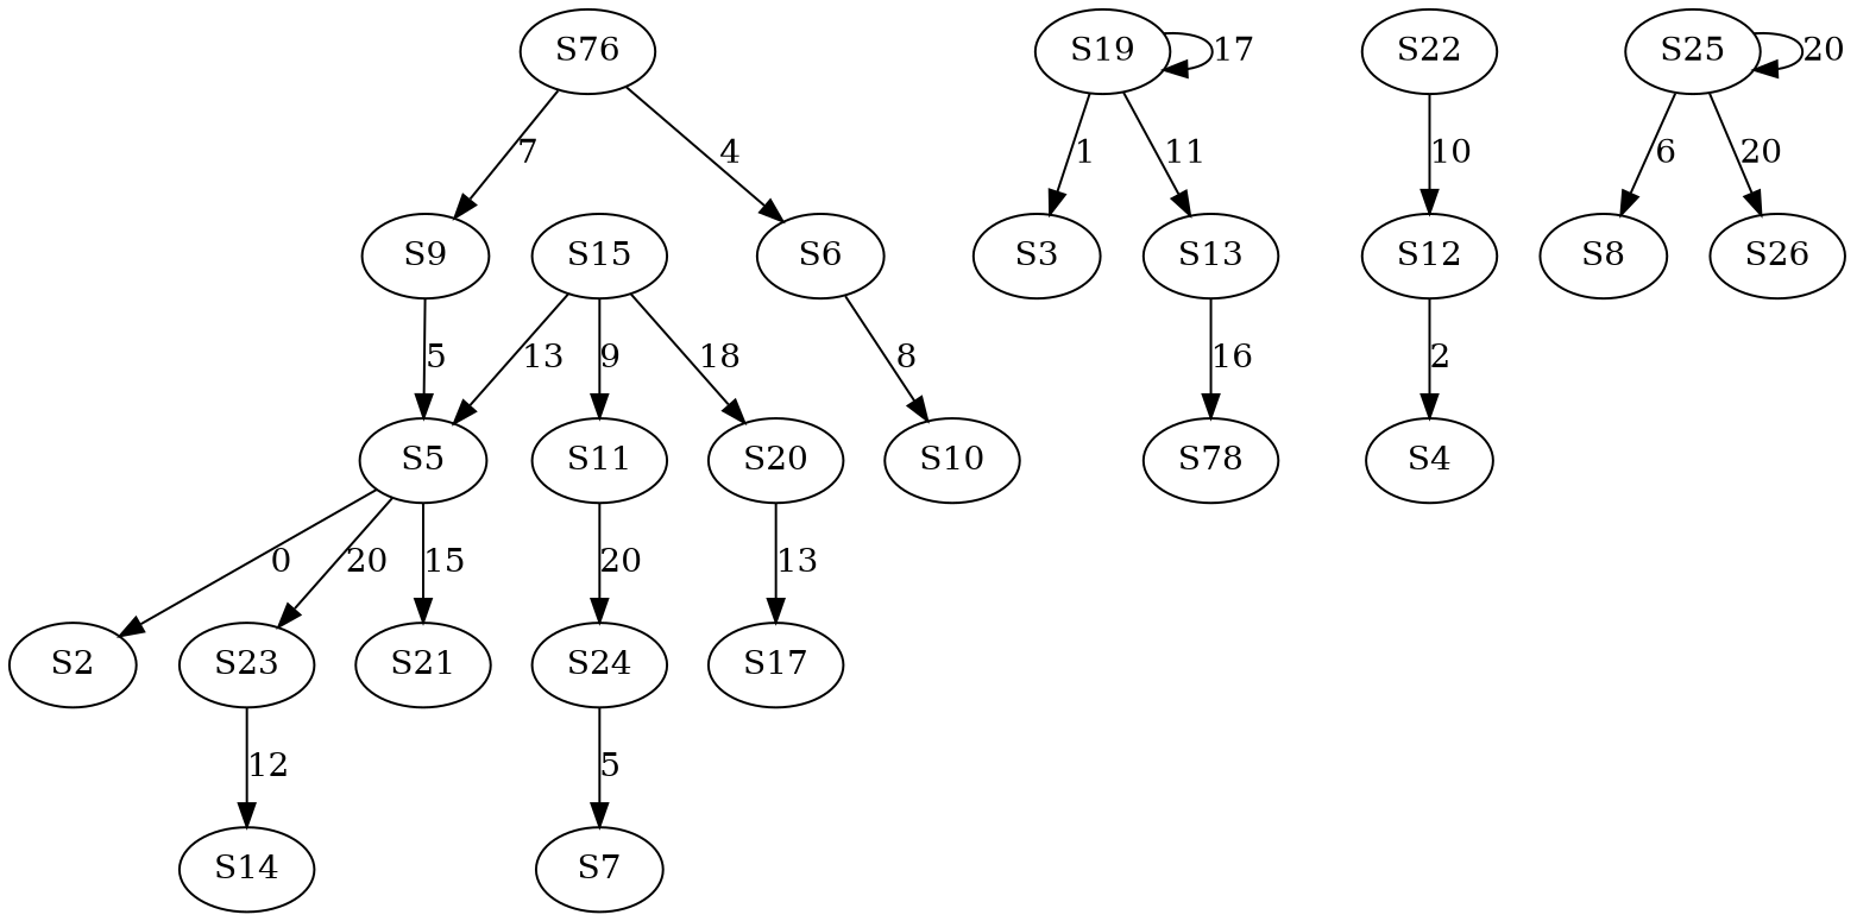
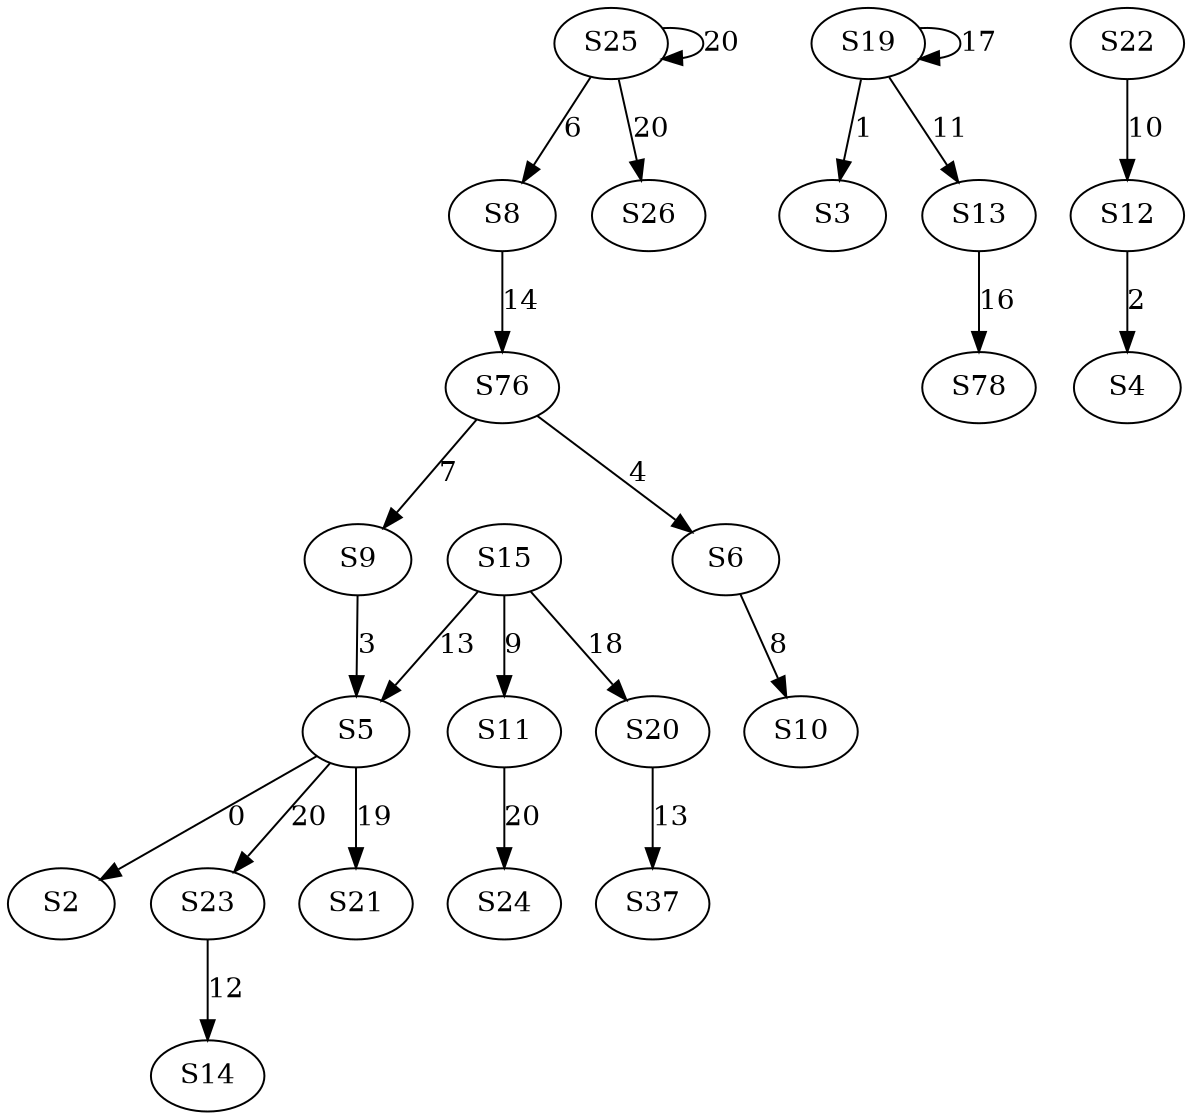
  strict digraph {
    S5
    S2
    S23
    S21
    S15
    S11
    S20
    S14
    S19
    S3
    S13
    n12 [label=S78]
    S22
    S12
    S4
    S9
    n17 [label=S76]
    S6
    S10
    S24
-   S7
    S25
    S8
    S26
-   S17
+   S17 [label=S37]
    S5 -> S2 [label=0]
    S5 -> S23 [label=20]
-   S5 -> S21 [label=15]
+   S5 -> S21 [label=19]
    S23 -> S14 [label=12]
    S15 -> S5 [label=13]
    S15 -> S11 [label=9]
    S15 -> S20 [label=18]
    S11 -> S24 [label=20]
    S20 -> S17 [label=13]
    S19 -> S19 [label=17]
    S19 -> S3 [label=1]
    S19 -> S13 [label=11]
    S13 -> n12 [label=16]
    S22 -> S12 [label=10]
    S12 -> S4 [label=2]
-   S9 -> S5 [label=5]
+   S9 -> S5 [label=3]
    n17 -> S9 [label=7]
    n17 -> S6 [label=4]
    S6 -> S10 [label=8]
-   S24 -> S7 [label=5]
    S25 -> S25 [label=20]
    S25 -> S8 [label=6]
    S25 -> S26 [label=20]
+   S8 -> n17 [label=14]
  }
